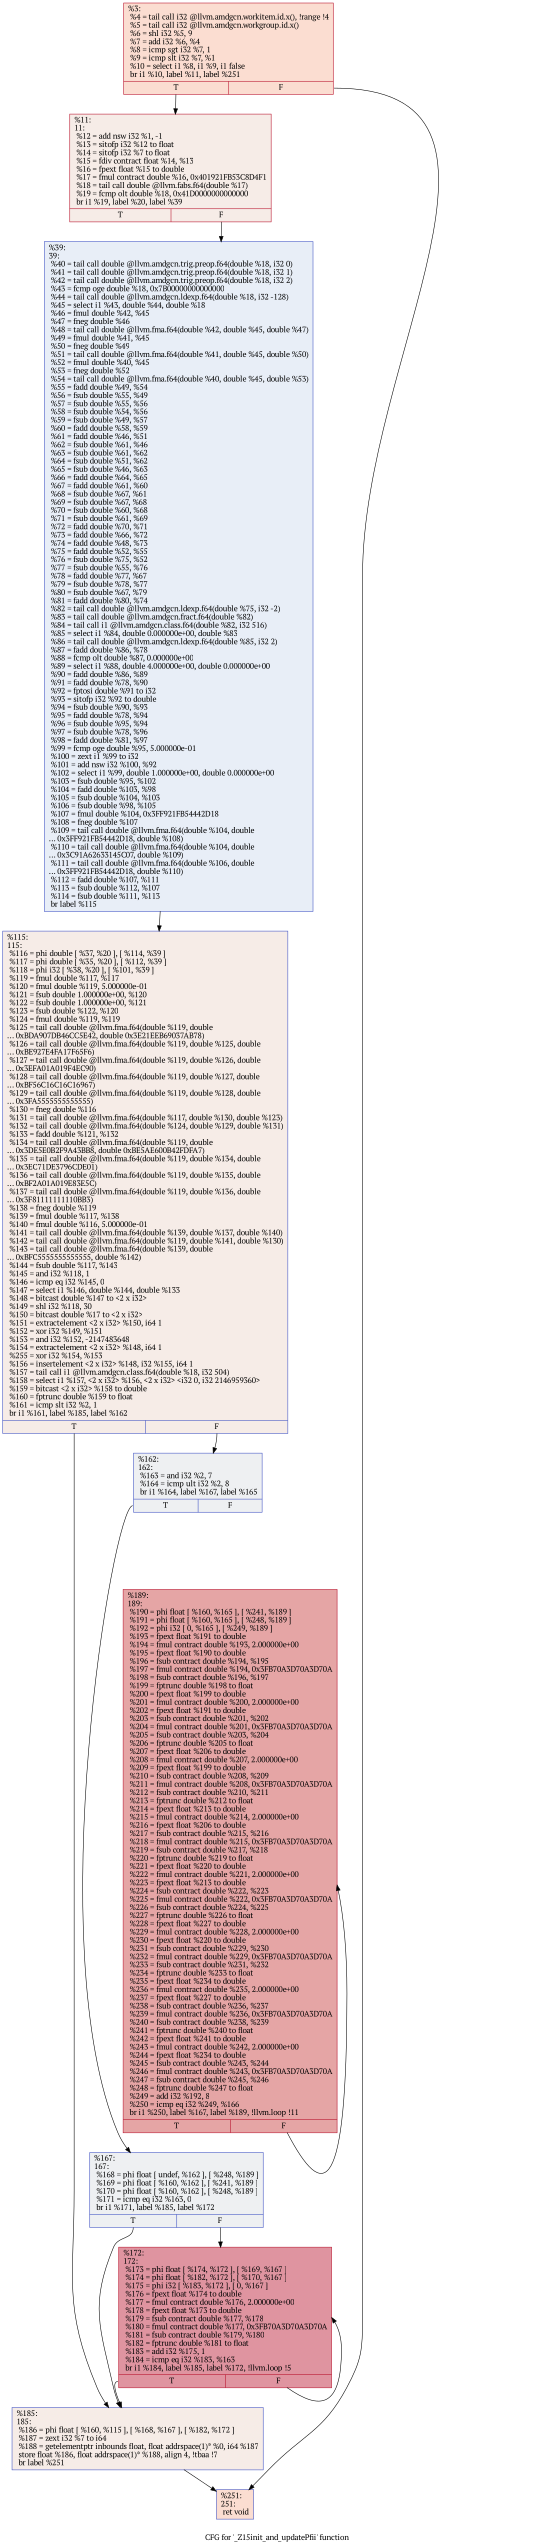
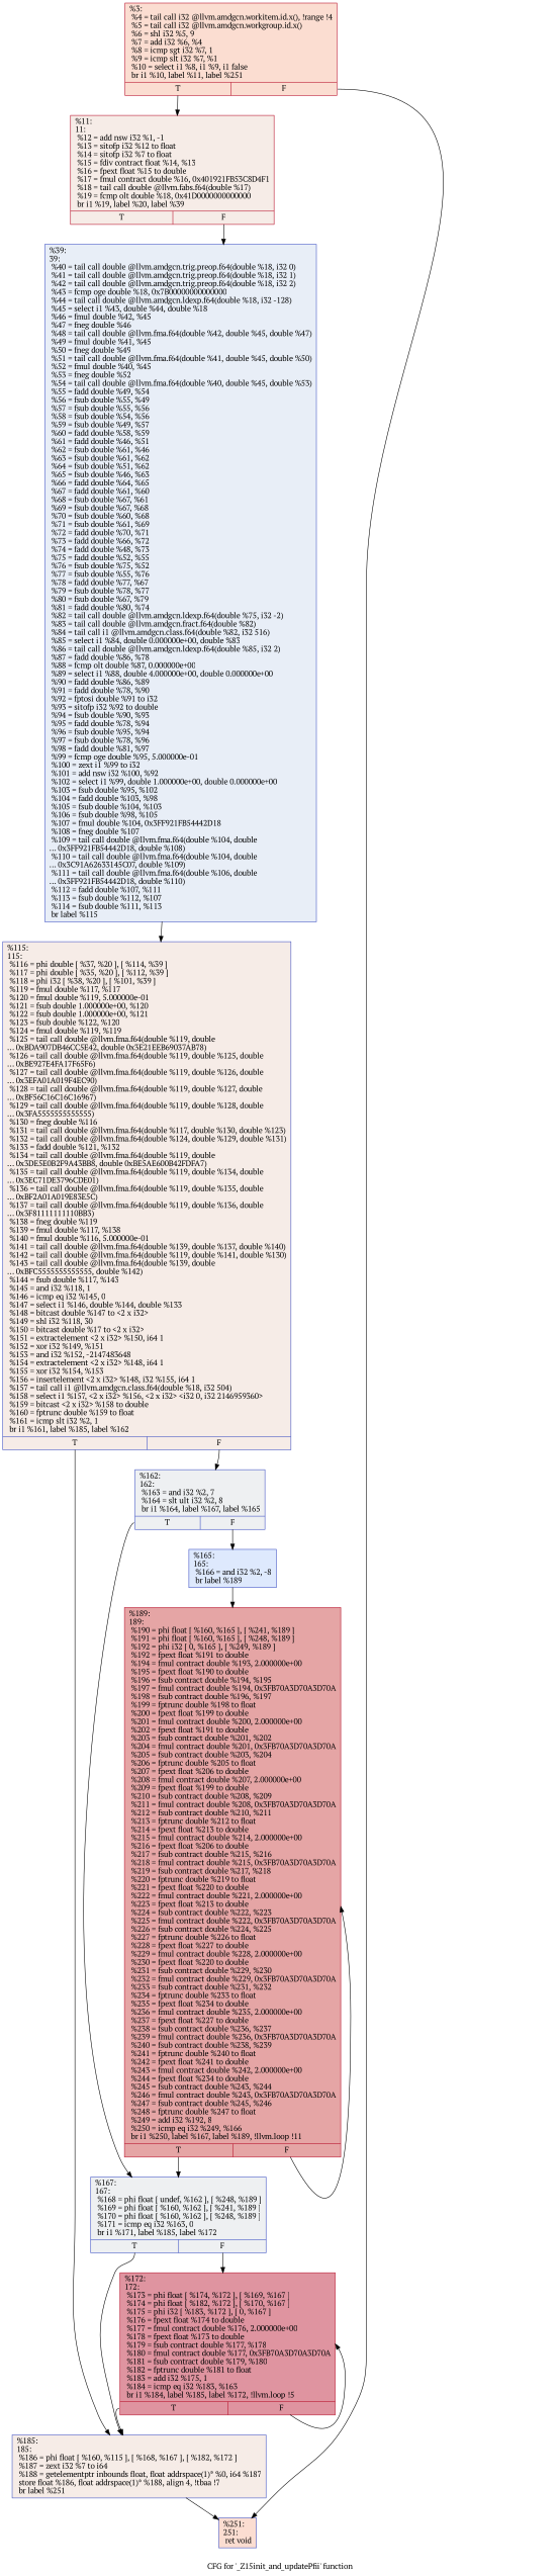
  digraph {
    fontname="PT Serif"
    label="CFG for '_Z15init_and_updatePfii' function"
    node [color="#3d50c3ff" fillcolor="#ead5c970" fontname="PT Serif" shape=record style=filled]
    edge [fontname="PT Serif" tailport=s0]
    n1 [color="#b70d28ff" fillcolor="#f7b39670" label="{%3:\l  %4 = tail call i32 @llvm.amdgcn.workitem.id.x(), !range !4\l  %5 = tail call i32 @llvm.amdgcn.workgroup.id.x()\l  %6 = shl i32 %5, 9\l  %7 = add i32 %6, %4\l  %8 = icmp sgt i32 %7, 1\l  %9 = icmp slt i32 %7, %1\l  %10 = select i1 %8, i1 %9, i1 false\l  br i1 %10, label %11, label %251\l|{<s0>T|<s1>F}}"]
    n2 [color="#b70d28ff" label="{%11:\l11:                                               \l  %12 = add nsw i32 %1, -1\l  %13 = sitofp i32 %12 to float\l  %14 = sitofp i32 %7 to float\l  %15 = fdiv contract float %14, %13\l  %16 = fpext float %15 to double\l  %17 = fmul contract double %16, 0x401921FB53C8D4F1\l  %18 = tail call double @llvm.fabs.f64(double %17)\l  %19 = fcmp olt double %18, 0x41D0000000000000\l  br i1 %19, label %20, label %39\l|{<s0>T|<s1>F}}"]
    n3 [fillcolor="#f7b39670" label="{%251:\l251:                                              \l  ret void\l}"]
    n4 [fillcolor="#cbd8ee70" label="{%39:\l39:                                               \l  %40 = tail call double @llvm.amdgcn.trig.preop.f64(double %18, i32 0)\l  %41 = tail call double @llvm.amdgcn.trig.preop.f64(double %18, i32 1)\l  %42 = tail call double @llvm.amdgcn.trig.preop.f64(double %18, i32 2)\l  %43 = fcmp oge double %18, 0x7B00000000000000\l  %44 = tail call double @llvm.amdgcn.ldexp.f64(double %18, i32 -128)\l  %45 = select i1 %43, double %44, double %18\l  %46 = fmul double %42, %45\l  %47 = fneg double %46\l  %48 = tail call double @llvm.fma.f64(double %42, double %45, double %47)\l  %49 = fmul double %41, %45\l  %50 = fneg double %49\l  %51 = tail call double @llvm.fma.f64(double %41, double %45, double %50)\l  %52 = fmul double %40, %45\l  %53 = fneg double %52\l  %54 = tail call double @llvm.fma.f64(double %40, double %45, double %53)\l  %55 = fadd double %49, %54\l  %56 = fsub double %55, %49\l  %57 = fsub double %55, %56\l  %58 = fsub double %54, %56\l  %59 = fsub double %49, %57\l  %60 = fadd double %58, %59\l  %61 = fadd double %46, %51\l  %62 = fsub double %61, %46\l  %63 = fsub double %61, %62\l  %64 = fsub double %51, %62\l  %65 = fsub double %46, %63\l  %66 = fadd double %64, %65\l  %67 = fadd double %61, %60\l  %68 = fsub double %67, %61\l  %69 = fsub double %67, %68\l  %70 = fsub double %60, %68\l  %71 = fsub double %61, %69\l  %72 = fadd double %70, %71\l  %73 = fadd double %66, %72\l  %74 = fadd double %48, %73\l  %75 = fadd double %52, %55\l  %76 = fsub double %75, %52\l  %77 = fsub double %55, %76\l  %78 = fadd double %77, %67\l  %79 = fsub double %78, %77\l  %80 = fsub double %67, %79\l  %81 = fadd double %80, %74\l  %82 = tail call double @llvm.amdgcn.ldexp.f64(double %75, i32 -2)\l  %83 = tail call double @llvm.amdgcn.fract.f64(double %82)\l  %84 = tail call i1 @llvm.amdgcn.class.f64(double %82, i32 516)\l  %85 = select i1 %84, double 0.000000e+00, double %83\l  %86 = tail call double @llvm.amdgcn.ldexp.f64(double %85, i32 2)\l  %87 = fadd double %86, %78\l  %88 = fcmp olt double %87, 0.000000e+00\l  %89 = select i1 %88, double 4.000000e+00, double 0.000000e+00\l  %90 = fadd double %86, %89\l  %91 = fadd double %78, %90\l  %92 = fptosi double %91 to i32\l  %93 = sitofp i32 %92 to double\l  %94 = fsub double %90, %93\l  %95 = fadd double %78, %94\l  %96 = fsub double %95, %94\l  %97 = fsub double %78, %96\l  %98 = fadd double %81, %97\l  %99 = fcmp oge double %95, 5.000000e-01\l  %100 = zext i1 %99 to i32\l  %101 = add nsw i32 %100, %92\l  %102 = select i1 %99, double 1.000000e+00, double 0.000000e+00\l  %103 = fsub double %95, %102\l  %104 = fadd double %103, %98\l  %105 = fsub double %104, %103\l  %106 = fsub double %98, %105\l  %107 = fmul double %104, 0x3FF921FB54442D18\l  %108 = fneg double %107\l  %109 = tail call double @llvm.fma.f64(double %104, double\l... 0x3FF921FB54442D18, double %108)\l  %110 = tail call double @llvm.fma.f64(double %104, double\l... 0x3C91A62633145C07, double %109)\l  %111 = tail call double @llvm.fma.f64(double %106, double\l... 0x3FF921FB54442D18, double %110)\l  %112 = fadd double %107, %111\l  %113 = fsub double %112, %107\l  %114 = fsub double %111, %113\l  br label %115\l}"]
-   n5 [label="{%115:\l115:                                              \l  %116 = phi double [ %37, %20 ], [ %114, %39 ]\l  %117 = phi double [ %35, %20 ], [ %112, %39 ]\l  %118 = phi i32 [ %38, %20 ], [ %101, %39 ]\l  %119 = fmul double %117, %117\l  %120 = fmul double %119, 5.000000e-01\l  %121 = fsub double 1.000000e+00, %120\l  %122 = fsub double 1.000000e+00, %121\l  %123 = fsub double %122, %120\l  %124 = fmul double %119, %119\l  %125 = tail call double @llvm.fma.f64(double %119, double\l... 0xBDA907DB46CC5E42, double 0x3E21EEB69037AB78)\l  %126 = tail call double @llvm.fma.f64(double %119, double %125, double\l... 0xBE927E4FA17F65F6)\l  %127 = tail call double @llvm.fma.f64(double %119, double %126, double\l... 0x3EFA01A019F4EC90)\l  %128 = tail call double @llvm.fma.f64(double %119, double %127, double\l... 0xBF56C16C16C16967)\l  %129 = tail call double @llvm.fma.f64(double %119, double %128, double\l... 0x3FA5555555555555)\l  %130 = fneg double %116\l  %131 = tail call double @llvm.fma.f64(double %117, double %130, double %123)\l  %132 = tail call double @llvm.fma.f64(double %124, double %129, double %131)\l  %133 = fadd double %121, %132\l  %134 = tail call double @llvm.fma.f64(double %119, double\l... 0x3DE5E0B2F9A43BB8, double 0xBE5AE600B42FDFA7)\l  %135 = tail call double @llvm.fma.f64(double %119, double %134, double\l... 0x3EC71DE3796CDE01)\l  %136 = tail call double @llvm.fma.f64(double %119, double %135, double\l... 0xBF2A01A019E83E5C)\l  %137 = tail call double @llvm.fma.f64(double %119, double %136, double\l... 0x3F81111111110BB3)\l  %138 = fneg double %119\l  %139 = fmul double %117, %138\l  %140 = fmul double %116, 5.000000e-01\l  %141 = tail call double @llvm.fma.f64(double %139, double %137, double %140)\l  %142 = tail call double @llvm.fma.f64(double %119, double %141, double %130)\l  %143 = tail call double @llvm.fma.f64(double %139, double\l... 0xBFC5555555555555, double %142)\l  %144 = fsub double %117, %143\l  %145 = and i32 %118, 1\l  %146 = icmp eq i32 %145, 0\l  %147 = select i1 %146, double %144, double %133\l  %148 = bitcast double %147 to \<2 x i32\>\l  %149 = shl i32 %118, 30\l  %150 = bitcast double %17 to \<2 x i32\>\l  %151 = extractelement \<2 x i32\> %150, i64 1\l  %152 = xor i32 %149, %151\l  %153 = and i32 %152, -2147483648\l  %154 = extractelement \<2 x i32\> %148, i64 1\l  %255 = xor i32 %154, %153\l  %156 = insertelement \<2 x i32\> %148, i32 %155, i64 1\l  %157 = tail call i1 @llvm.amdgcn.class.f64(double %18, i32 504)\l  %158 = select i1 %157, \<2 x i32\> %156, \<2 x i32\> \<i32 0, i32 2146959360\>\l  %159 = bitcast \<2 x i32\> %158 to double\l  %160 = fptrunc double %159 to float\l  %161 = icmp slt i32 %2, 1\l  br i1 %161, label %185, label %162\l|{<s0>T|<s1>F}}"]
+   n5 [label="{%115:\l115:                                              \l  %116 = phi double [ %37, %20 ], [ %114, %39 ]\l  %117 = phi double [ %35, %20 ], [ %112, %39 ]\l  %118 = phi i32 [ %38, %20 ], [ %101, %39 ]\l  %119 = fmul double %117, %117\l  %120 = fmul double %119, 5.000000e-01\l  %121 = fsub double 1.000000e+00, %120\l  %122 = fsub double 1.000000e+00, %121\l  %123 = fsub double %122, %120\l  %124 = fmul double %119, %119\l  %125 = tail call double @llvm.fma.f64(double %119, double\l... 0xBDA907DB46CC5E42, double 0x3E21EEB69037AB78)\l  %126 = tail call double @llvm.fma.f64(double %119, double %125, double\l... 0xBE927E4FA17F65F6)\l  %127 = tail call double @llvm.fma.f64(double %119, double %126, double\l... 0x3EFA01A019F4EC90)\l  %128 = tail call double @llvm.fma.f64(double %119, double %127, double\l... 0xBF56C16C16C16967)\l  %129 = tail call double @llvm.fma.f64(double %119, double %128, double\l... 0x3FA5555555555555)\l  %130 = fneg double %116\l  %131 = tail call double @llvm.fma.f64(double %117, double %130, double %123)\l  %132 = tail call double @llvm.fma.f64(double %124, double %129, double %131)\l  %133 = fadd double %121, %132\l  %134 = tail call double @llvm.fma.f64(double %119, double\l... 0x3DE5E0B2F9A43BB8, double 0xBE5AE600B42FDFA7)\l  %135 = tail call double @llvm.fma.f64(double %119, double %134, double\l... 0x3EC71DE3796CDE01)\l  %136 = tail call double @llvm.fma.f64(double %119, double %135, double\l... 0xBF2A01A019E83E5C)\l  %137 = tail call double @llvm.fma.f64(double %119, double %136, double\l... 0x3F81111111110BB3)\l  %138 = fneg double %119\l  %139 = fmul double %117, %138\l  %140 = fmul double %116, 5.000000e-01\l  %141 = tail call double @llvm.fma.f64(double %139, double %137, double %140)\l  %142 = tail call double @llvm.fma.f64(double %119, double %141, double %130)\l  %143 = tail call double @llvm.fma.f64(double %139, double\l... 0xBFC5555555555555, double %142)\l  %144 = fsub double %117, %143\l  %145 = and i32 %118, 1\l  %146 = icmp eq i32 %145, 0\l  %147 = select i1 %146, double %144, double %133\l  %148 = bitcast double %147 to \<2 x i32\>\l  %149 = shl i32 %118, 30\l  %150 = bitcast double %17 to \<2 x i32\>\l  %151 = extractelement \<2 x i32\> %150, i64 1\l  %152 = xor i32 %149, %151\l  %153 = and i32 %152, -2147483648\l  %154 = extractelement \<2 x i32\> %148, i64 1\l  %155 = xor i32 %154, %153\l  %156 = insertelement \<2 x i32\> %148, i32 %155, i64 1\l  %157 = tail call i1 @llvm.amdgcn.class.f64(double %18, i32 504)\l  %158 = select i1 %157, \<2 x i32\> %156, \<2 x i32\> \<i32 0, i32 2146959360\>\l  %159 = bitcast \<2 x i32\> %158 to double\l  %160 = fptrunc double %159 to float\l  %161 = icmp slt i32 %2, 1\l  br i1 %161, label %185, label %162\l|{<s0>T|<s1>F}}"]
    n6 [label="{%185:\l185:                                              \l  %186 = phi float [ %160, %115 ], [ %168, %167 ], [ %182, %172 ]\l  %187 = zext i32 %7 to i64\l  %188 = getelementptr inbounds float, float addrspace(1)* %0, i64 %187\l  store float %186, float addrspace(1)* %188, align 4, !tbaa !7\l  br label %251\l}"]
-   n7 [fillcolor="#d9dce170" label="{%162:\l162:                                              \l  %163 = and i32 %2, 7\l  %164 = icmp ult i32 %2, 8\l  br i1 %164, label %167, label %165\l|{<s0>T|<s1>F}}"]
+   n7 [fillcolor="#d9dce170" label="{%162:\l162:                                              \l  %163 = and i32 %2, 7\l  %164 = slt ult i32 %2, 8\l  br i1 %164, label %167, label %165\l|{<s0>T|<s1>F}}"]
    n8 [fillcolor="#d9dce170" label="{%167:\l167:                                              \l  %168 = phi float [ undef, %162 ], [ %248, %189 ]\l  %169 = phi float [ %160, %162 ], [ %241, %189 ]\l  %170 = phi float [ %160, %162 ], [ %248, %189 ]\l  %171 = icmp eq i32 %163, 0\l  br i1 %171, label %185, label %172\l|{<s0>T|<s1>F}}"]
+   n9 [fillcolor="#b5cdfa70" label="{%165:\l165:                                              \l  %166 = and i32 %2, -8\l  br label %189\l}"]
    n10 [color="#b70d28ff" fillcolor="#b70d2870" label="{%172:\l172:                                              \l  %173 = phi float [ %174, %172 ], [ %169, %167 ]\l  %174 = phi float [ %182, %172 ], [ %170, %167 ]\l  %175 = phi i32 [ %183, %172 ], [ 0, %167 ]\l  %176 = fpext float %174 to double\l  %177 = fmul contract double %176, 2.000000e+00\l  %178 = fpext float %173 to double\l  %179 = fsub contract double %177, %178\l  %180 = fmul contract double %177, 0x3FB70A3D70A3D70A\l  %181 = fsub contract double %179, %180\l  %182 = fptrunc double %181 to float\l  %183 = add i32 %175, 1\l  %184 = icmp eq i32 %183, %163\l  br i1 %184, label %185, label %172, !llvm.loop !5\l|{<s0>T|<s1>F}}"]
-   n11 [color="#b70d28ff" fillcolor="#c5333470" label="{%189:\l189:                                              \l  %190 = phi float [ %160, %165 ], [ %241, %189 ]\l  %191 = phi float [ %160, %165 ], [ %248, %189 ]\l  %192 = phi i32 [ 0, %165 ], [ %249, %189 ]\l  %193 = fpext float %191 to double\l  %194 = fmul contract double %193, 2.000000e+00\l  %195 = fpext float %190 to double\l  %196 = fsub contract double %194, %195\l  %197 = fmul contract double %194, 0x3FB70A3D70A3D70A\l  %198 = fsub contract double %196, %197\l  %199 = fptrunc double %198 to float\l  %200 = fpext float %199 to double\l  %201 = fmul contract double %200, 2.000000e+00\l  %202 = fpext float %191 to double\l  %203 = fsub contract double %201, %202\l  %204 = fmul contract double %201, 0x3FB70A3D70A3D70A\l  %205 = fsub contract double %203, %204\l  %206 = fptrunc double %205 to float\l  %207 = fpext float %206 to double\l  %208 = fmul contract double %207, 2.000000e+00\l  %209 = fpext float %199 to double\l  %210 = fsub contract double %208, %209\l  %211 = fmul contract double %208, 0x3FB70A3D70A3D70A\l  %212 = fsub contract double %210, %211\l  %213 = fptrunc double %212 to float\l  %214 = fpext float %213 to double\l  %215 = fmul contract double %214, 2.000000e+00\l  %216 = fpext float %206 to double\l  %217 = fsub contract double %215, %216\l  %218 = fmul contract double %215, 0x3FB70A3D70A3D70A\l  %219 = fsub contract double %217, %218\l  %220 = fptrunc double %219 to float\l  %221 = fpext float %220 to double\l  %222 = fmul contract double %221, 2.000000e+00\l  %223 = fpext float %213 to double\l  %224 = fsub contract double %222, %223\l  %225 = fmul contract double %222, 0x3FB70A3D70A3D70A\l  %226 = fsub contract double %224, %225\l  %227 = fptrunc double %226 to float\l  %228 = fpext float %227 to double\l  %229 = fmul contract double %228, 2.000000e+00\l  %230 = fpext float %220 to double\l  %231 = fsub contract double %229, %230\l  %232 = fmul contract double %229, 0x3FB70A3D70A3D70A\l  %233 = fsub contract double %231, %232\l  %234 = fptrunc double %233 to float\l  %235 = fpext float %234 to double\l  %236 = fmul contract double %235, 2.000000e+00\l  %237 = fpext float %227 to double\l  %238 = fsub contract double %236, %237\l  %239 = fmul contract double %236, 0x3FB70A3D70A3D70A\l  %240 = fsub contract double %238, %239\l  %241 = fptrunc double %240 to float\l  %242 = fpext float %241 to double\l  %243 = fmul contract double %242, 2.000000e+00\l  %244 = fpext float %234 to double\l  %245 = fsub contract double %243, %244\l  %246 = fmul contract double %243, 0x3FB70A3D70A3D70A\l  %247 = fsub contract double %245, %246\l  %248 = fptrunc double %247 to float\l  %249 = add i32 %192, 8\l  %250 = icmp eq i32 %249, %166\l  br i1 %250, label %167, label %189, !llvm.loop !11\l|{<s0>T|<s1>F}}"]
+   n11 [color="#b70d28ff" fillcolor="#c5333470" label="{%189:\l189:                                              \l  %190 = phi float [ %160, %165 ], [ %241, %189 ]\l  %191 = phi float [ %160, %165 ], [ %248, %189 ]\l  %192 = phi i32 [ 0, %165 ], [ %249, %189 ]\l  %192 = fpext float %191 to double\l  %194 = fmul contract double %193, 2.000000e+00\l  %195 = fpext float %190 to double\l  %196 = fsub contract double %194, %195\l  %197 = fmul contract double %194, 0x3FB70A3D70A3D70A\l  %198 = fsub contract double %196, %197\l  %199 = fptrunc double %198 to float\l  %200 = fpext float %199 to double\l  %201 = fmul contract double %200, 2.000000e+00\l  %202 = fpext float %191 to double\l  %203 = fsub contract double %201, %202\l  %204 = fmul contract double %201, 0x3FB70A3D70A3D70A\l  %205 = fsub contract double %203, %204\l  %206 = fptrunc double %205 to float\l  %207 = fpext float %206 to double\l  %208 = fmul contract double %207, 2.000000e+00\l  %209 = fpext float %199 to double\l  %210 = fsub contract double %208, %209\l  %211 = fmul contract double %208, 0x3FB70A3D70A3D70A\l  %212 = fsub contract double %210, %211\l  %213 = fptrunc double %212 to float\l  %214 = fpext float %213 to double\l  %215 = fmul contract double %214, 2.000000e+00\l  %216 = fpext float %206 to double\l  %217 = fsub contract double %215, %216\l  %218 = fmul contract double %215, 0x3FB70A3D70A3D70A\l  %219 = fsub contract double %217, %218\l  %220 = fptrunc double %219 to float\l  %221 = fpext float %220 to double\l  %222 = fmul contract double %221, 2.000000e+00\l  %223 = fpext float %213 to double\l  %224 = fsub contract double %222, %223\l  %225 = fmul contract double %222, 0x3FB70A3D70A3D70A\l  %226 = fsub contract double %224, %225\l  %227 = fptrunc double %226 to float\l  %228 = fpext float %227 to double\l  %229 = fmul contract double %228, 2.000000e+00\l  %230 = fpext float %220 to double\l  %231 = fsub contract double %229, %230\l  %232 = fmul contract double %229, 0x3FB70A3D70A3D70A\l  %233 = fsub contract double %231, %232\l  %234 = fptrunc double %233 to float\l  %235 = fpext float %234 to double\l  %236 = fmul contract double %235, 2.000000e+00\l  %237 = fpext float %227 to double\l  %238 = fsub contract double %236, %237\l  %239 = fmul contract double %236, 0x3FB70A3D70A3D70A\l  %240 = fsub contract double %238, %239\l  %241 = fptrunc double %240 to float\l  %242 = fpext float %241 to double\l  %243 = fmul contract double %242, 2.000000e+00\l  %244 = fpext float %234 to double\l  %245 = fsub contract double %243, %244\l  %246 = fmul contract double %243, 0x3FB70A3D70A3D70A\l  %247 = fsub contract double %245, %246\l  %248 = fptrunc double %247 to float\l  %249 = add i32 %192, 8\l  %250 = icmp eq i32 %249, %166\l  br i1 %250, label %167, label %189, !llvm.loop !11\l|{<s0>T|<s1>F}}"]
    n1 -> n2
    n1 -> n3 [tailport=s1]
    n2 -> n4 [tailport=s1]
    n4 -> n5
    n5 -> n6
    n5 -> n7 [tailport=s1]
    n6 -> n3
    n7 -> n8
+   n7 -> n9 [tailport=s1]
    n8 -> n6
    n8 -> n10 [tailport=s1]
+   n9 -> n11
    n10 -> n6
    n10 -> n10 [tailport=s1]
+   n11 -> n8
    n11 -> n11 [tailport=s1]
  }
